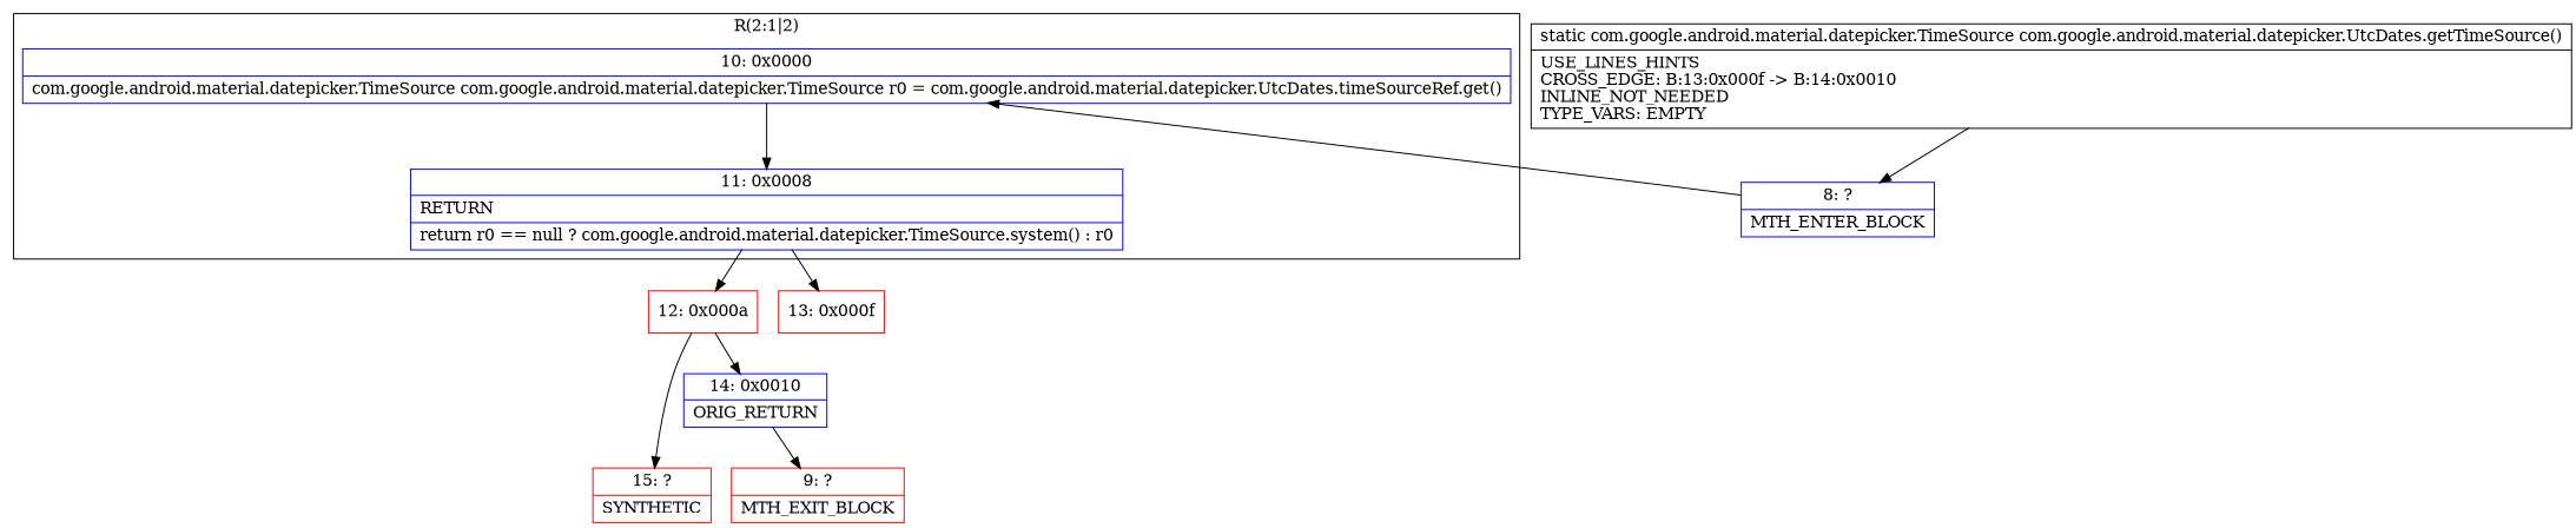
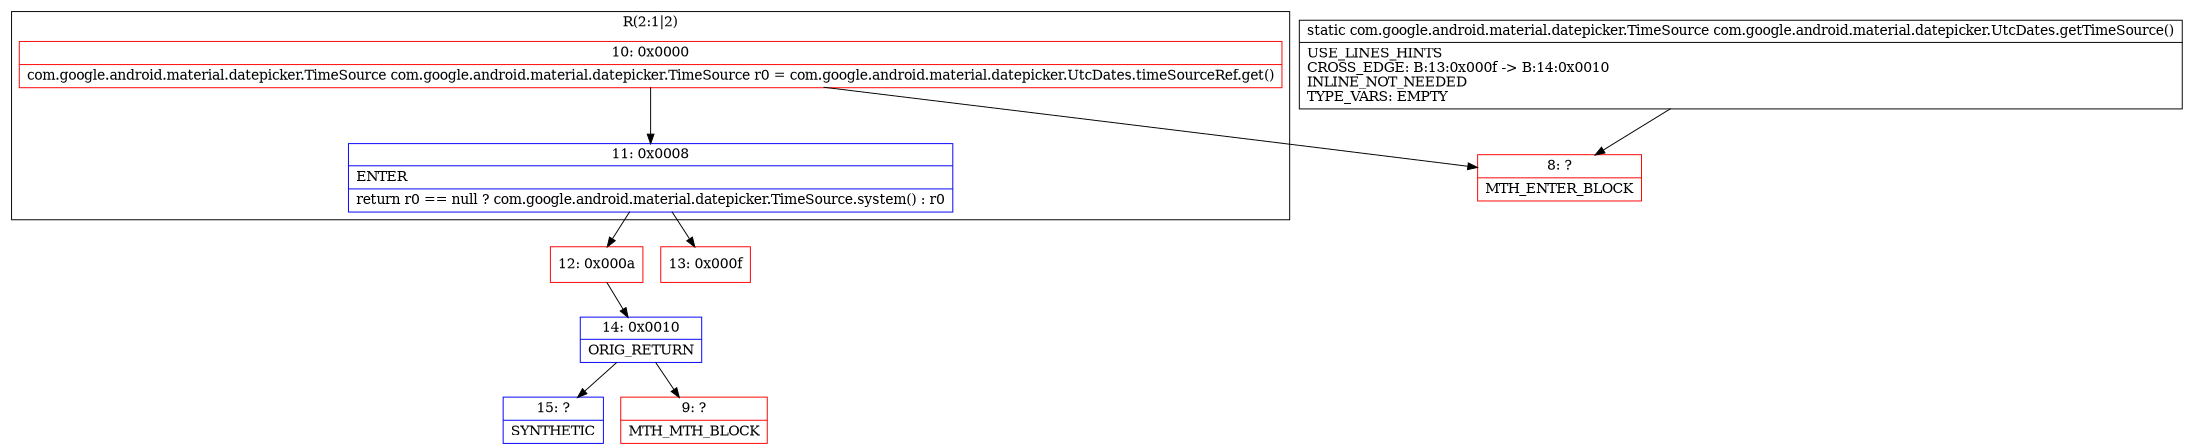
  digraph {
    node [color=red shape=record]
-   n1 [color=blue label="{10\:\ 0x0000|com.google.android.material.datepicker.TimeSource com.google.android.material.datepicker.TimeSource r0 = com.google.android.material.datepicker.UtcDates.timeSourceRef.get()\l}"]
-   n2 [color=blue label="{11\:\ 0x0008|RETURN\l|return r0 == null ? com.google.android.material.datepicker.TimeSource.system() : r0\l}"]
+   n1 [label="{10\:\ 0x0000|com.google.android.material.datepicker.TimeSource com.google.android.material.datepicker.TimeSource r0 = com.google.android.material.datepicker.UtcDates.timeSourceRef.get()\l}"]
+   n2 [color=blue label="{11\:\ 0x0008|ENTER\l|return r0 == null ? com.google.android.material.datepicker.TimeSource.system() : r0\l}"]
    n3 [label="{12\:\ 0x000a}"]
    n4 [label="{13\:\ 0x000f}"]
-   n5 [label="{15\:\ ?|SYNTHETIC\l}"]
+   n5 [color=blue label="{15\:\ ?|SYNTHETIC\l}"]
    n6 [color=blue label="{14\:\ 0x0010|ORIG_RETURN\l}"]
-   n7 [color=blue label="{8\:\ ?|MTH_ENTER_BLOCK\l}"]
-   n8 [label="{9\:\ ?|MTH_EXIT_BLOCK\l}"]
+   n7 [label="{8\:\ ?|MTH_ENTER_BLOCK\l}"]
+   n8 [label="{9\:\ ?|MTH_MTH_BLOCK\l}"]
    n9 [label="{static com.google.android.material.datepicker.TimeSource com.google.android.material.datepicker.UtcDates.getTimeSource()  | USE_LINES_HINTS\lCROSS_EDGE: B:13:0x000f \-\> B:14:0x0010\lINLINE_NOT_NEEDED\lTYPE_VARS: EMPTY\l}" color=""]
    subgraph cluster_1 {
      label="R(2:1|2)"
      n1
      n2
    }
    n1 -> n2
    n2 -> n3
    n2 -> n4
-   n3 -> n5
+   n6 -> n5
    n3 -> n6
    n6 -> n8
-   n7 -> n1
+   n1 -> n7
    n9 -> n7
  }
